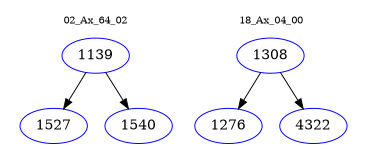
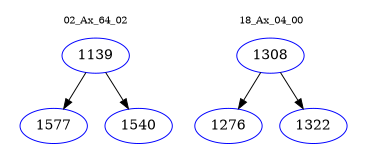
  digraph {
    node [color=blue]
    edge [color=black]
    n1 [label=1139]
-   n2 [label=1527]
+   n2 [label=1577]
    n3 [label=1540]
    n4 [label=1308]
    n5 [label=1276]
-   n6 [label=4322]
+   n6 [label=1322]
    subgraph cluster_1 {
      color=white
      fontsize=10
      label="02_Ax_64_02"
      n1
      n2
      n3
    }
    subgraph cluster_2 {
      color=white
      fontsize=10
      label="18_Ax_04_00"
      n4
      n5
      n6
    }
    n1 -> n2
    n1 -> n3
    n4 -> n5
    n4 -> n6
  }
